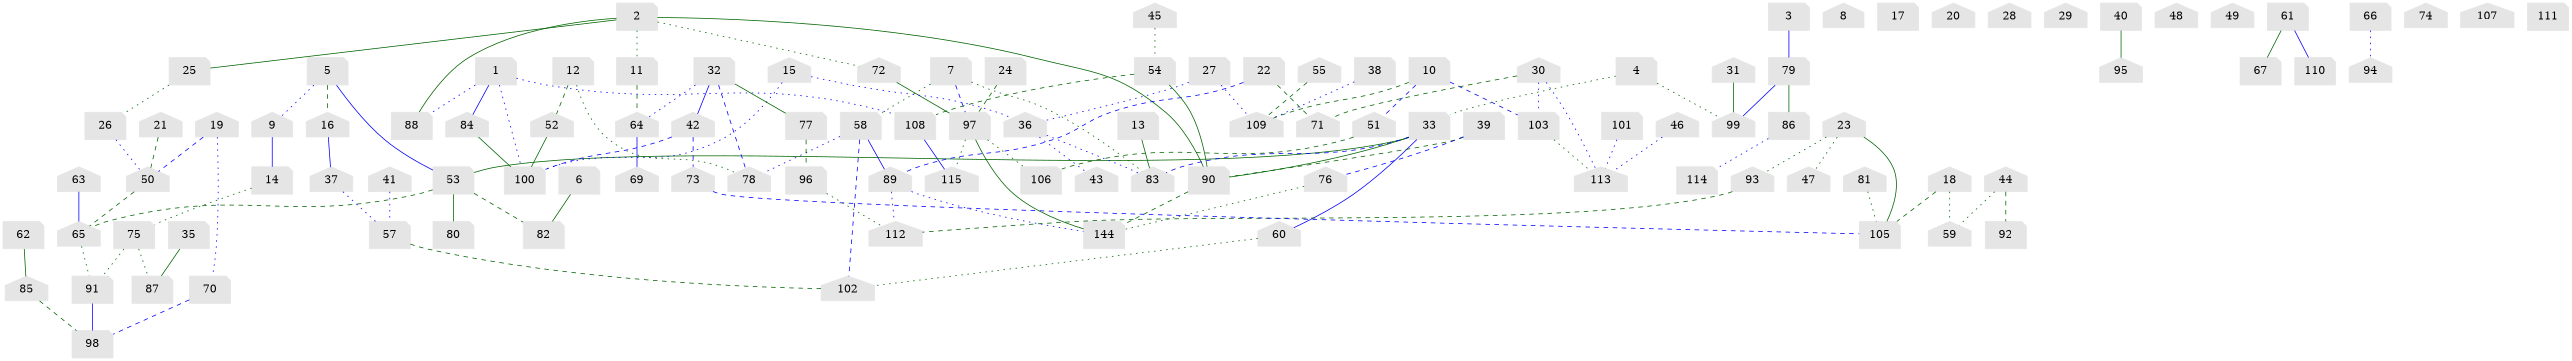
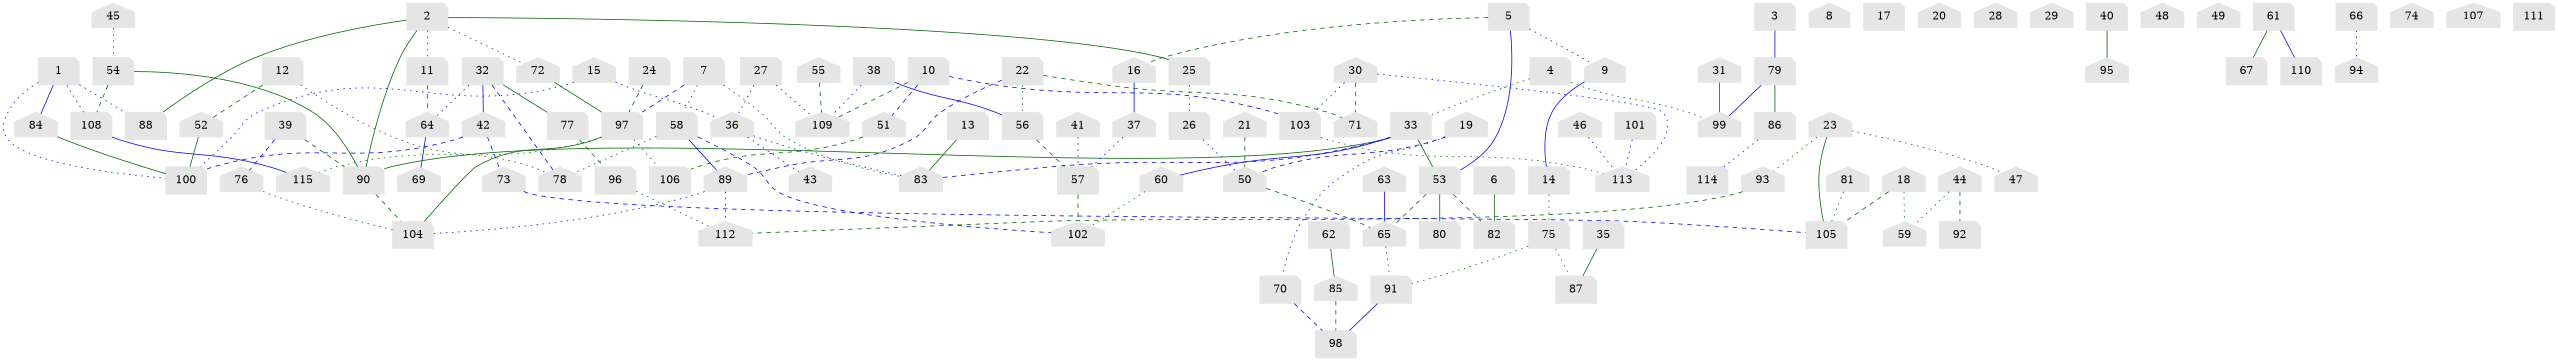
  graph {
    node [color=gray90 shape=note style=filled]
    edge [color=darkgreen style=dotted]
    84 [shape=house]
    1
    88
    100
    108
    5
    53
    9 [shape=house]
    16 [shape=house]
    115 [shape=house]
    2
    11
    25
    72 [shape=house]
    90
    64 [shape=house]
    26
    97
-   104 [label=144]
+   104
    3
    79
    99 [shape=house]
    86
    4
    33
    83 [shape=house]
    60 [shape=house]
    82
    65 [shape=house]
    80
    14
    37 [shape=house]
    6
    7
    58
    78 [shape=house]
    89 [shape=house]
    102 [shape=house]
    106
    8 [shape=house]
    75
    51 [shape=house]
    10
    103
    109 [shape=house]
    113 [shape=house]
    69 [shape=house]
    52 [shape=house]
    12
    13
    87
    91
    15 [shape=house]
    36 [shape=house]
    43 [shape=house]
    57
    17
    18 [shape=house]
    59 [shape=house]
    105
    19 [shape=house]
    50 [shape=house]
    70
    98
    20 [shape=house]
    21 [shape=house]
    22
+   56
    71 [shape=house]
    112 [shape=house]
    23 [shape=house]
    47 [shape=house]
    93 [shape=house]
    24
    27
    28 [shape=house]
    29 [shape=house]
    30 [shape=house]
    31 [shape=house]
    32
    42 [shape=house]
    77
    73 [shape=house]
    96
    35
    38
    39
    76 [shape=house]
    95 [shape=house]
    40
    41 [shape=house]
    44 [shape=house]
    92
    45 [shape=house]
    54
    46 [shape=house]
    48 [shape=house]
    49 [shape=house]
    55 [shape=house]
    61
    67
    110
    85 [shape=house]
    62
    63 [shape=house]
    94 [shape=house]
    66
    74 [shape=house]
    114
    81 [shape=house]
    101
    107 [shape=house]
    111
    84 -- 100 [style=solid]
    1 -- 84 [color=blue style=solid]
    1 -- 88 [color=blue]
    1 -- 100 [color=blue]
    1 -- 108 [color=blue]
    108 -- 115 [color=blue style=solid]
    5 -- 53 [color=blue style=solid]
    5 -- 9 [color=blue]
    5 -- 16 [style=dashed]
    53 -- 82 [style=dashed]
    53 -- 65 [style=dashed]
    53 -- 80 [style=solid]
    9 -- 14 [color=blue style=solid]
    16 -- 37 [color=blue style=solid]
    2 -- 88 [style=solid]
    2 -- 11
    2 -- 25 [style=solid]
    2 -- 72
    2 -- 90 [style=solid]
    11 -- 64 [style=dashed]
    25 -- 26
    72 -- 97 [style=solid]
    90 -- 104 [style=dashed]
    64 -- 69 [color=blue style=solid]
    26 -- 50 [color=blue]
    97 -- 115
    97 -- 104 [style=solid]
    97 -- 106
    3 -- 79 [color=blue style=solid]
    79 -- 99 [color=blue style=solid]
    79 -- 86 [style=solid]
    86 -- 114 [color=blue]
    4 -- 99
    4 -- 33
    33 -- 53 [style=solid]
    33 -- 90 [style=solid]
    33 -- 83 [color=blue style=dashed]
    33 -- 60 [color=blue style=solid]
    60 -- 102
    65 -- 91
    14 -- 75
    37 -- 57 [color=blue]
    6 -- 82 [style=solid]
    7 -- 97 [color=blue style=dashed]
    7 -- 83
    7 -- 58
-   58 -- 78 [color=blue]
+   58 -- 78
    58 -- 89 [color=blue style=solid]
    58 -- 102 [color=blue style=dashed]
    89 -- 104 [color=blue]
    89 -- 112 [color=blue]
    75 -- 87
    75 -- 91
    51 -- 106 [style=dashed]
    10 -- 51 [color=blue style=dashed]
    10 -- 103 [color=blue style=dashed]
    10 -- 109 [style=dashed]
    103 -- 113
    52 -- 100 [style=solid]
    12 -- 78
    12 -- 52 [style=dashed]
    13 -- 83 [style=solid]
    91 -- 98 [color=blue style=solid]
    15 -- 100 [color=blue]
    15 -- 36 [color=blue]
    36 -- 83 [color=blue]
    36 -- 43 [color=blue]
    57 -- 102 [style=dashed]
    18 -- 59
    18 -- 105 [style=dashed]
    19 -- 50 [color=blue style=dashed]
    19 -- 70 [color=blue]
    50 -- 65 [style=dashed]
    70 -- 98 [color=blue style=dashed]
    21 -- 50 [style=dashed]
    22 -- 89 [color=blue style=dashed]
+   22 -- 56
    22 -- 71 [style=dashed]
+   56 -- 57 [style=dashed]
    23 -- 105 [style=solid]
    23 -- 47
    23 -- 93
    93 -- 112 [style=dashed]
    24 -- 97 [style=dashed]
    27 -- 109 [color=blue]
    27 -- 36 [color=blue]
    30 -- 103 [color=blue]
    30 -- 113 [color=blue]
    30 -- 71 [style=dashed]
    31 -- 99 [style=solid]
    32 -- 64 [color=blue]
    32 -- 78 [color=blue style=dashed]
    32 -- 42 [color=blue style=solid]
    32 -- 77 [style=solid]
    42 -- 100 [color=blue style=dashed]
    42 -- 73 [color=blue style=dashed]
    77 -- 96 [style=dashed]
    73 -- 105 [color=blue style=dashed]
    96 -- 112
    35 -- 87 [style=solid]
    38 -- 109 [color=blue]
+   38 -- 56 [color=blue style=solid]
    39 -- 90 [style=dashed]
    39 -- 76 [color=blue style=dashed]
    76 -- 104
    40 -- 95 [style=solid]
    41 -- 57 [color=blue]
    44 -- 59
    44 -- 92 [style=dashed]
    45 -- 54
    54 -- 108 [style=dashed]
    54 -- 90 [style=solid]
    46 -- 113 [color=blue]
    55 -- 109 [style=dashed]
    61 -- 67 [style=solid]
    61 -- 110 [color=blue style=solid]
    85 -- 98 [style=dashed]
    62 -- 85 [style=solid]
    63 -- 65 [color=blue style=solid]
    66 -- 94 [color=blue]
    81 -- 105
    101 -- 113 [color=blue]
  }
